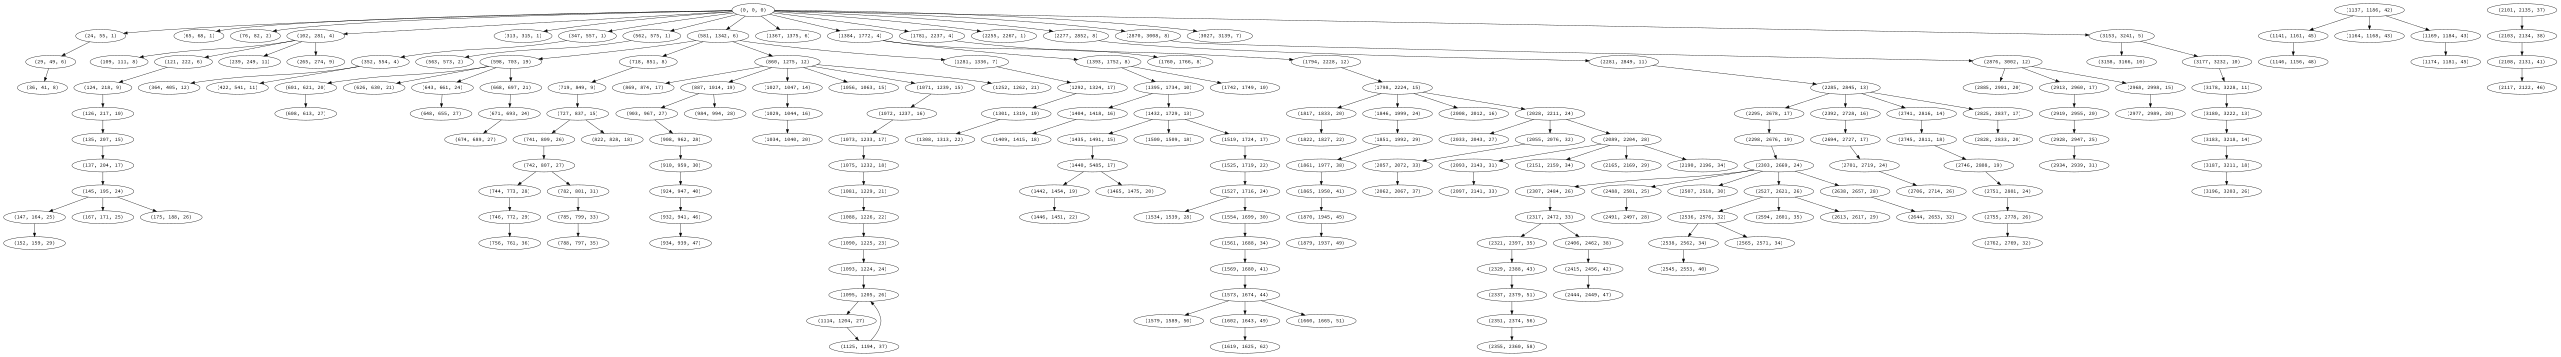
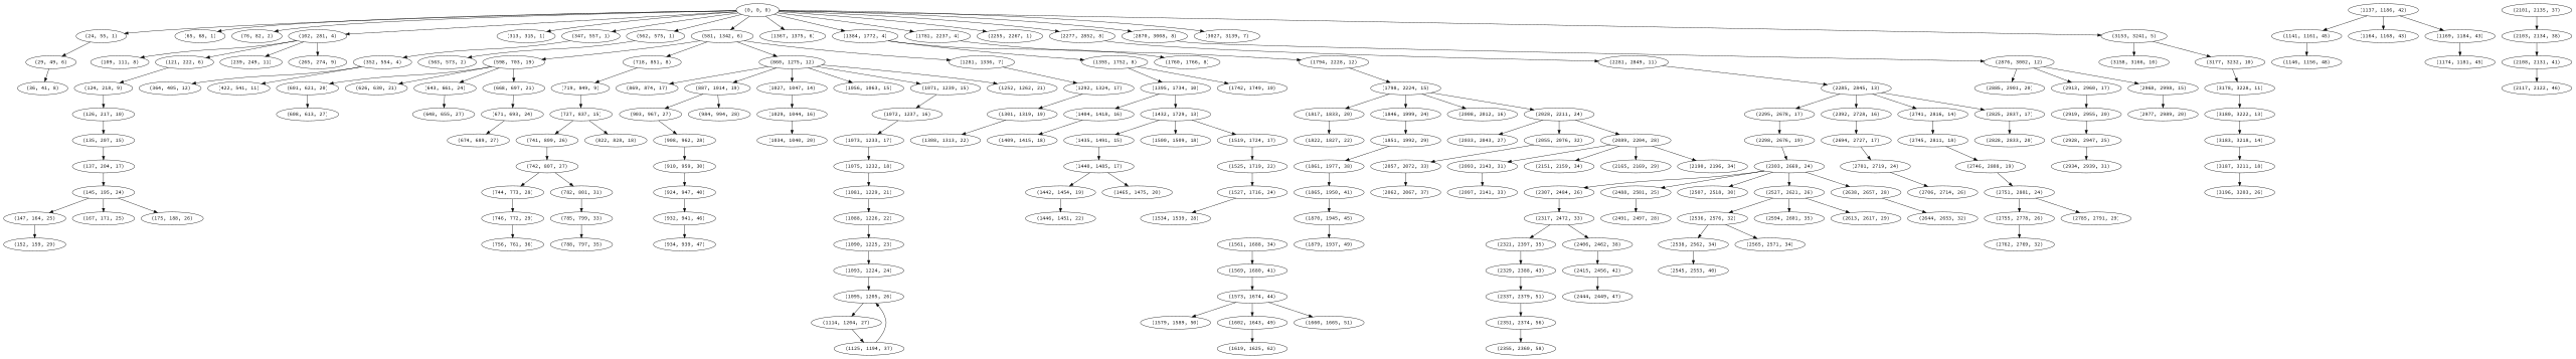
  digraph {
    fontname="Source Code Pro"
    node [fontname="Source Code Pro"]
    edge [fontname="Source Code Pro"]
    "(0, 0, 0)"
    "(24, 55, 1)"
    "(65, 68, 1)"
    "(76, 82, 2)"
    "(102, 281, 4)"
    "(313, 315, 1)"
    "(347, 557, 1)"
    "(562, 575, 1)"
    "(581, 1342, 6)"
    "(1367, 1375, 6)"
    "(1384, 1772, 4)"
    "(1781, 2237, 4)"
    "(2255, 2267, 1)"
    "(2277, 2852, 8)"
    "(2870, 3008, 8)"
    "(3027, 3139, 7)"
    "(3153, 3241, 5)"
    "(29, 49, 6)"
    "(109, 111, 8)"
    "(121, 222, 6)"
    "(239, 249, 11)"
    "(265, 274, 9)"
    "(352, 554, 4)"
    "(563, 573, 2)"
    "(598, 703, 19)"
    "(718, 851, 8)"
    "(860, 1275, 12)"
    "(1281, 1336, 7)"
    "(1393, 1752, 8)"
    "(1760, 1766, 8)"
    "(1794, 2228, 12)"
    "(2281, 2849, 11)"
    "(2876, 3002, 12)"
    "(3158, 3166, 10)"
    "(3177, 3232, 10)"
    "(36, 41, 8)"
    "(124, 218, 9)"
    "(126, 217, 10)"
    "(135, 207, 15)"
    "(137, 204, 17)"
    "(145, 195, 24)"
    "(147, 164, 25)"
    "(167, 171, 25)"
    "(175, 188, 26)"
    "(152, 159, 29)"
    "(364, 405, 12)"
    "(422, 541, 11)"
    "(601, 621, 20)"
    "(626, 630, 21)"
    "(643, 661, 24)"
    "(668, 697, 21)"
    "(719, 849, 9)"
    "(869, 874, 17)"
    "(887, 1014, 19)"
    "(1027, 1047, 14)"
    "(1056, 1063, 15)"
    "(1071, 1239, 15)"
    "(1252, 1262, 21)"
    "(1292, 1324, 17)"
    "(608, 613, 27)"
    "(648, 655, 27)"
    "(671, 693, 24)"
    "(674, 689, 27)"
    "(727, 837, 15)"
    "(741, 809, 26)"
    "(822, 828, 18)"
    "(742, 807, 27)"
    "(744, 773, 28)"
    "(782, 801, 31)"
    "(746, 772, 29)"
    "(785, 799, 33)"
    "(756, 761, 36)"
    "(788, 797, 35)"
    "(903, 967, 27)"
    "(984, 994, 28)"
    "(1029, 1044, 16)"
    "(1072, 1237, 16)"
    "(908, 962, 28)"
    "(910, 959, 30)"
    "(924, 947, 40)"
    "(932, 941, 46)"
    "(934, 939, 47)"
    "(1034, 1040, 20)"
    "(1073, 1233, 17)"
    "(1075, 1232, 18)"
    "(1081, 1229, 21)"
    "(1088, 1226, 22)"
    "(1090, 1225, 23)"
    "(1093, 1224, 24)"
    "(1095, 1205, 26)"
    "(1114, 1204, 27)"
    "(1125, 1194, 37)"
    "(1137, 1186, 42)"
    "(1141, 1161, 45)"
    "(1164, 1168, 43)"
    "(1169, 1184, 43)"
    "(1146, 1156, 48)"
    "(1174, 1181, 45)"
    "(1301, 1319, 19)"
    "(1308, 1313, 22)"
    "(1395, 1734, 10)"
    "(1742, 1749, 10)"
    "(1404, 1418, 16)"
    "(1432, 1729, 13)"
    "(1409, 1415, 18)"
    "(1435, 1491, 15)"
    "(1500, 1509, 18)"
    "(1519, 1724, 17)"
-   "(1440, 1485, 17)" [label="(1440, 5485, 17)"]
+   "(1440, 1485, 17)"
    "(1525, 1719, 22)"
    "(1442, 1454, 19)"
    "(1465, 1475, 20)"
    "(1446, 1451, 22)"
    "(1527, 1716, 24)"
    "(1534, 1539, 28)"
-   "(1554, 1699, 30)"
    "(1561, 1688, 34)"
    "(1569, 1680, 41)"
    "(1573, 1674, 44)"
    "(1579, 1589, 50)"
    "(1602, 1643, 49)"
    "(1660, 1665, 51)"
    "(1619, 1625, 62)"
    "(1798, 2224, 15)"
    "(1817, 1833, 20)"
    "(1846, 1999, 24)"
    "(2008, 2012, 16)"
    "(2028, 2211, 24)"
    "(1822, 1827, 22)"
    "(1851, 1992, 29)"
    "(2033, 2043, 27)"
    "(2055, 2076, 32)"
    "(2089, 2204, 28)"
    "(1861, 1977, 38)"
    "(1865, 1950, 41)"
    "(1870, 1945, 45)"
    "(1879, 1937, 49)"
    "(2057, 2072, 33)"
    "(2093, 2143, 31)"
    "(2151, 2159, 34)"
    "(2165, 2169, 29)"
    "(2190, 2196, 34)"
    "(2062, 2067, 37)"
    "(2097, 2141, 33)"
    "(2101, 2135, 37)"
    "(2103, 2134, 38)"
    "(2108, 2131, 41)"
    "(2117, 2122, 46)"
    "(2285, 2845, 13)"
    "(2295, 2678, 17)"
    n151 [label="(2392, 2728, 16)"]
    "(2741, 2816, 14)"
    "(2825, 2837, 17)"
    "(2298, 2676, 19)"
    "(2694, 2727, 17)"
    "(2745, 2811, 18)"
    "(2828, 2833, 20)"
    "(2303, 2669, 24)"
    "(2307, 2484, 26)"
    "(2488, 2501, 25)"
    "(2507, 2518, 30)"
    "(2527, 2621, 26)"
    "(2638, 2657, 28)"
    "(2317, 2472, 33)"
    "(2491, 2497, 28)"
    "(2536, 2576, 32)"
    "(2594, 2601, 35)"
    "(2613, 2617, 29)"
    "(2644, 2653, 32)"
    "(2321, 2397, 35)"
    "(2406, 2462, 38)"
    "(2329, 2388, 43)"
    "(2415, 2456, 42)"
    "(2337, 2379, 51)"
    "(2351, 2374, 56)"
    "(2355, 2360, 58)"
    "(2444, 2449, 47)"
    "(2538, 2562, 34)"
    "(2565, 2571, 34)"
    "(2545, 2553, 40)"
    "(2701, 2719, 24)"
    "(2706, 2714, 26)"
    "(2746, 2808, 19)"
    "(2751, 2801, 24)"
    "(2755, 2778, 26)"
+   "(2785, 2791, 29)"
    "(2762, 2769, 32)"
    "(2885, 2901, 20)"
    "(2913, 2960, 17)"
    "(2968, 2998, 15)"
    "(2919, 2955, 20)"
    "(2977, 2989, 20)"
    "(2928, 2947, 25)"
    "(2934, 2939, 31)"
    "(3178, 3228, 11)"
    "(3180, 3222, 13)"
    "(3183, 3218, 14)"
    "(3187, 3211, 18)"
    "(3196, 3203, 26)"
    "(0, 0, 0)" -> "(24, 55, 1)"
    "(0, 0, 0)" -> "(65, 68, 1)"
    "(0, 0, 0)" -> "(76, 82, 2)"
    "(0, 0, 0)" -> "(102, 281, 4)"
    "(0, 0, 0)" -> "(313, 315, 1)"
    "(0, 0, 0)" -> "(347, 557, 1)"
    "(0, 0, 0)" -> "(562, 575, 1)"
    "(0, 0, 0)" -> "(581, 1342, 6)"
    "(0, 0, 0)" -> "(1367, 1375, 6)"
    "(0, 0, 0)" -> "(1384, 1772, 4)"
    "(0, 0, 0)" -> "(1781, 2237, 4)"
    "(0, 0, 0)" -> "(2255, 2267, 1)"
    "(0, 0, 0)" -> "(2277, 2852, 8)"
    "(0, 0, 0)" -> "(2870, 3008, 8)"
    "(0, 0, 0)" -> "(3027, 3139, 7)"
    "(0, 0, 0)" -> "(3153, 3241, 5)"
    "(24, 55, 1)" -> "(29, 49, 6)"
    "(102, 281, 4)" -> "(109, 111, 8)"
    "(102, 281, 4)" -> "(121, 222, 6)"
    "(102, 281, 4)" -> "(239, 249, 11)"
    "(102, 281, 4)" -> "(265, 274, 9)"
    "(347, 557, 1)" -> "(352, 554, 4)"
    "(562, 575, 1)" -> "(563, 573, 2)"
    "(581, 1342, 6)" -> "(598, 703, 19)"
    "(581, 1342, 6)" -> "(718, 851, 8)"
    "(581, 1342, 6)" -> "(860, 1275, 12)"
    "(581, 1342, 6)" -> "(1281, 1336, 7)"
    "(1384, 1772, 4)" -> "(1393, 1752, 8)"
    "(1384, 1772, 4)" -> "(1760, 1766, 8)"
    "(1781, 2237, 4)" -> "(1794, 2228, 12)"
    "(2277, 2852, 8)" -> "(2281, 2849, 11)"
    "(2870, 3008, 8)" -> "(2876, 3002, 12)"
    "(3153, 3241, 5)" -> "(3158, 3166, 10)"
    "(3153, 3241, 5)" -> "(3177, 3232, 10)"
    "(29, 49, 6)" -> "(36, 41, 8)"
    "(121, 222, 6)" -> "(124, 218, 9)"
    "(352, 554, 4)" -> "(364, 405, 12)"
    "(352, 554, 4)" -> "(422, 541, 11)"
    "(598, 703, 19)" -> "(601, 621, 20)"
    "(598, 703, 19)" -> "(626, 630, 21)"
    "(598, 703, 19)" -> "(643, 661, 24)"
    "(598, 703, 19)" -> "(668, 697, 21)"
    "(718, 851, 8)" -> "(719, 849, 9)"
    "(860, 1275, 12)" -> "(869, 874, 17)"
    "(860, 1275, 12)" -> "(887, 1014, 19)"
    "(860, 1275, 12)" -> "(1027, 1047, 14)"
    "(860, 1275, 12)" -> "(1056, 1063, 15)"
    "(860, 1275, 12)" -> "(1071, 1239, 15)"
    "(860, 1275, 12)" -> "(1252, 1262, 21)"
    "(1281, 1336, 7)" -> "(1292, 1324, 17)"
    "(1393, 1752, 8)" -> "(1395, 1734, 10)"
    "(1393, 1752, 8)" -> "(1742, 1749, 10)"
    "(1794, 2228, 12)" -> "(1798, 2224, 15)"
    "(2281, 2849, 11)" -> "(2285, 2845, 13)"
    "(2876, 3002, 12)" -> "(2885, 2901, 20)"
    "(2876, 3002, 12)" -> "(2913, 2960, 17)"
    "(2876, 3002, 12)" -> "(2968, 2998, 15)"
    "(3177, 3232, 10)" -> "(3178, 3228, 11)"
    "(124, 218, 9)" -> "(126, 217, 10)"
    "(126, 217, 10)" -> "(135, 207, 15)"
    "(135, 207, 15)" -> "(137, 204, 17)"
    "(137, 204, 17)" -> "(145, 195, 24)"
    "(145, 195, 24)" -> "(147, 164, 25)"
    "(145, 195, 24)" -> "(167, 171, 25)"
    "(145, 195, 24)" -> "(175, 188, 26)"
    "(147, 164, 25)" -> "(152, 159, 29)"
    "(601, 621, 20)" -> "(608, 613, 27)"
    "(643, 661, 24)" -> "(648, 655, 27)"
    "(668, 697, 21)" -> "(671, 693, 24)"
    "(719, 849, 9)" -> "(727, 837, 15)"
    "(887, 1014, 19)" -> "(903, 967, 27)"
    "(887, 1014, 19)" -> "(984, 994, 28)"
    "(1027, 1047, 14)" -> "(1029, 1044, 16)"
    "(1071, 1239, 15)" -> "(1072, 1237, 16)"
    "(1292, 1324, 17)" -> "(1301, 1319, 19)"
    "(671, 693, 24)" -> "(674, 689, 27)"
    "(727, 837, 15)" -> "(741, 809, 26)"
    "(727, 837, 15)" -> "(822, 828, 18)"
    "(741, 809, 26)" -> "(742, 807, 27)"
    "(742, 807, 27)" -> "(744, 773, 28)"
    "(742, 807, 27)" -> "(782, 801, 31)"
    "(744, 773, 28)" -> "(746, 772, 29)"
    "(782, 801, 31)" -> "(785, 799, 33)"
    "(746, 772, 29)" -> "(756, 761, 36)"
    "(785, 799, 33)" -> "(788, 797, 35)"
    "(903, 967, 27)" -> "(908, 962, 28)"
    "(1029, 1044, 16)" -> "(1034, 1040, 20)"
    "(1072, 1237, 16)" -> "(1073, 1233, 17)"
    "(908, 962, 28)" -> "(910, 959, 30)"
    "(910, 959, 30)" -> "(924, 947, 40)"
    "(924, 947, 40)" -> "(932, 941, 46)"
    "(932, 941, 46)" -> "(934, 939, 47)"
    "(1073, 1233, 17)" -> "(1075, 1232, 18)"
    "(1075, 1232, 18)" -> "(1081, 1229, 21)"
    "(1081, 1229, 21)" -> "(1088, 1226, 22)"
    "(1088, 1226, 22)" -> "(1090, 1225, 23)"
    "(1090, 1225, 23)" -> "(1093, 1224, 24)"
    "(1093, 1224, 24)" -> "(1095, 1205, 26)"
    "(1095, 1205, 26)" -> "(1114, 1204, 27)"
    "(1114, 1204, 27)" -> "(1125, 1194, 37)"
    "(1125, 1194, 37)" -> "(1095, 1205, 26)"
    "(1137, 1186, 42)" -> "(1141, 1161, 45)"
    "(1137, 1186, 42)" -> "(1164, 1168, 43)"
    "(1137, 1186, 42)" -> "(1169, 1184, 43)"
    "(1141, 1161, 45)" -> "(1146, 1156, 48)"
    "(1169, 1184, 43)" -> "(1174, 1181, 45)"
    "(1301, 1319, 19)" -> "(1308, 1313, 22)"
    "(1395, 1734, 10)" -> "(1404, 1418, 16)"
    "(1395, 1734, 10)" -> "(1432, 1729, 13)"
    "(1404, 1418, 16)" -> "(1409, 1415, 18)"
    "(1432, 1729, 13)" -> "(1435, 1491, 15)"
    "(1432, 1729, 13)" -> "(1500, 1509, 18)"
    "(1432, 1729, 13)" -> "(1519, 1724, 17)"
    "(1435, 1491, 15)" -> "(1440, 1485, 17)"
    "(1519, 1724, 17)" -> "(1525, 1719, 22)"
    "(1440, 1485, 17)" -> "(1442, 1454, 19)"
    "(1440, 1485, 17)" -> "(1465, 1475, 20)"
    "(1525, 1719, 22)" -> "(1527, 1716, 24)"
    "(1442, 1454, 19)" -> "(1446, 1451, 22)"
    "(1527, 1716, 24)" -> "(1534, 1539, 28)"
-   "(1527, 1716, 24)" -> "(1554, 1699, 30)"
-   "(1554, 1699, 30)" -> "(1561, 1688, 34)"
    "(1561, 1688, 34)" -> "(1569, 1680, 41)"
    "(1569, 1680, 41)" -> "(1573, 1674, 44)"
    "(1573, 1674, 44)" -> "(1579, 1589, 50)"
    "(1573, 1674, 44)" -> "(1602, 1643, 49)"
    "(1573, 1674, 44)" -> "(1660, 1665, 51)"
    "(1602, 1643, 49)" -> "(1619, 1625, 62)"
    "(1798, 2224, 15)" -> "(1817, 1833, 20)"
    "(1798, 2224, 15)" -> "(1846, 1999, 24)"
    "(1798, 2224, 15)" -> "(2008, 2012, 16)"
    "(1798, 2224, 15)" -> "(2028, 2211, 24)"
    "(1817, 1833, 20)" -> "(1822, 1827, 22)"
    "(1846, 1999, 24)" -> "(1851, 1992, 29)"
    "(2028, 2211, 24)" -> "(2033, 2043, 27)"
    "(2028, 2211, 24)" -> "(2055, 2076, 32)"
    "(2028, 2211, 24)" -> "(2089, 2204, 28)"
    "(1851, 1992, 29)" -> "(1861, 1977, 38)"
    "(2055, 2076, 32)" -> "(2057, 2072, 33)"
    "(2089, 2204, 28)" -> "(2093, 2143, 31)"
    "(2089, 2204, 28)" -> "(2151, 2159, 34)"
    "(2089, 2204, 28)" -> "(2165, 2169, 29)"
    "(2089, 2204, 28)" -> "(2190, 2196, 34)"
    "(1861, 1977, 38)" -> "(1865, 1950, 41)"
    "(1865, 1950, 41)" -> "(1870, 1945, 45)"
    "(1870, 1945, 45)" -> "(1879, 1937, 49)"
    "(2057, 2072, 33)" -> "(2062, 2067, 37)"
    "(2093, 2143, 31)" -> "(2097, 2141, 33)"
    "(2101, 2135, 37)" -> "(2103, 2134, 38)"
    "(2103, 2134, 38)" -> "(2108, 2131, 41)"
    "(2108, 2131, 41)" -> "(2117, 2122, 46)"
    "(2285, 2845, 13)" -> "(2295, 2678, 17)"
    "(2285, 2845, 13)" -> n151
    "(2285, 2845, 13)" -> "(2741, 2816, 14)"
    "(2285, 2845, 13)" -> "(2825, 2837, 17)"
    "(2295, 2678, 17)" -> "(2298, 2676, 19)"
    n151 -> "(2694, 2727, 17)"
    "(2741, 2816, 14)" -> "(2745, 2811, 18)"
    "(2825, 2837, 17)" -> "(2828, 2833, 20)"
    "(2298, 2676, 19)" -> "(2303, 2669, 24)"
    "(2694, 2727, 17)" -> "(2701, 2719, 24)"
    "(2745, 2811, 18)" -> "(2746, 2808, 19)"
    "(2303, 2669, 24)" -> "(2307, 2484, 26)"
    "(2303, 2669, 24)" -> "(2488, 2501, 25)"
    "(2303, 2669, 24)" -> "(2507, 2518, 30)"
    "(2303, 2669, 24)" -> "(2527, 2621, 26)"
    "(2303, 2669, 24)" -> "(2638, 2657, 28)"
    "(2307, 2484, 26)" -> "(2317, 2472, 33)"
    "(2488, 2501, 25)" -> "(2491, 2497, 28)"
    "(2527, 2621, 26)" -> "(2536, 2576, 32)"
    "(2527, 2621, 26)" -> "(2594, 2601, 35)"
    "(2527, 2621, 26)" -> "(2613, 2617, 29)"
    "(2638, 2657, 28)" -> "(2644, 2653, 32)"
    "(2317, 2472, 33)" -> "(2321, 2397, 35)"
    "(2317, 2472, 33)" -> "(2406, 2462, 38)"
    "(2536, 2576, 32)" -> "(2538, 2562, 34)"
    "(2536, 2576, 32)" -> "(2565, 2571, 34)"
    "(2321, 2397, 35)" -> "(2329, 2388, 43)"
    "(2406, 2462, 38)" -> "(2415, 2456, 42)"
    "(2329, 2388, 43)" -> "(2337, 2379, 51)"
    "(2415, 2456, 42)" -> "(2444, 2449, 47)"
    "(2337, 2379, 51)" -> "(2351, 2374, 56)"
    "(2351, 2374, 56)" -> "(2355, 2360, 58)"
    "(2538, 2562, 34)" -> "(2545, 2553, 40)"
    "(2701, 2719, 24)" -> "(2706, 2714, 26)"
    "(2746, 2808, 19)" -> "(2751, 2801, 24)"
    "(2751, 2801, 24)" -> "(2755, 2778, 26)"
+   "(2751, 2801, 24)" -> "(2785, 2791, 29)"
    "(2755, 2778, 26)" -> "(2762, 2769, 32)"
    "(2913, 2960, 17)" -> "(2919, 2955, 20)"
    "(2968, 2998, 15)" -> "(2977, 2989, 20)"
    "(2919, 2955, 20)" -> "(2928, 2947, 25)"
    "(2928, 2947, 25)" -> "(2934, 2939, 31)"
    "(3178, 3228, 11)" -> "(3180, 3222, 13)"
    "(3180, 3222, 13)" -> "(3183, 3218, 14)"
    "(3183, 3218, 14)" -> "(3187, 3211, 18)"
    "(3187, 3211, 18)" -> "(3196, 3203, 26)"
  }
